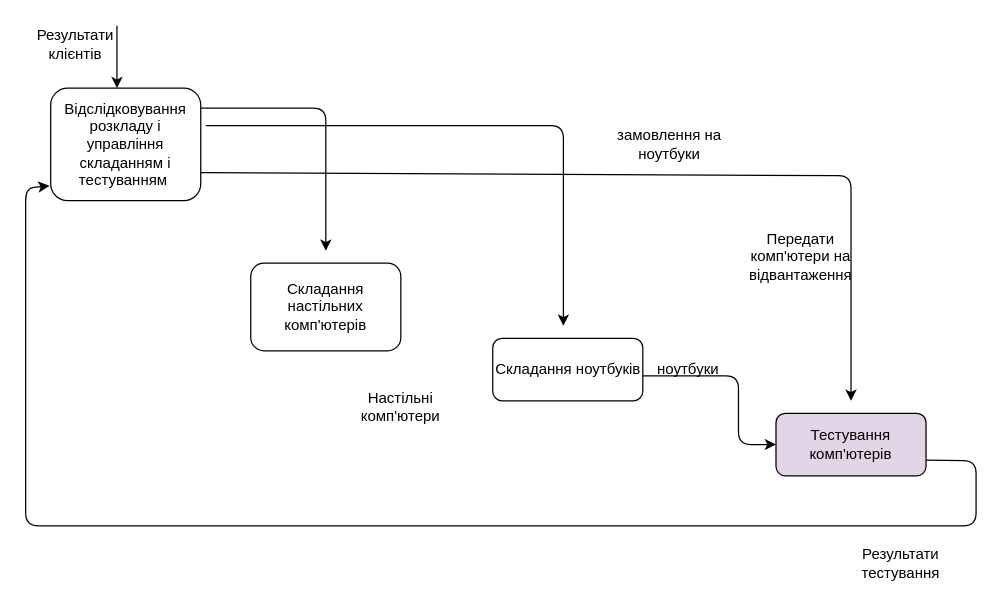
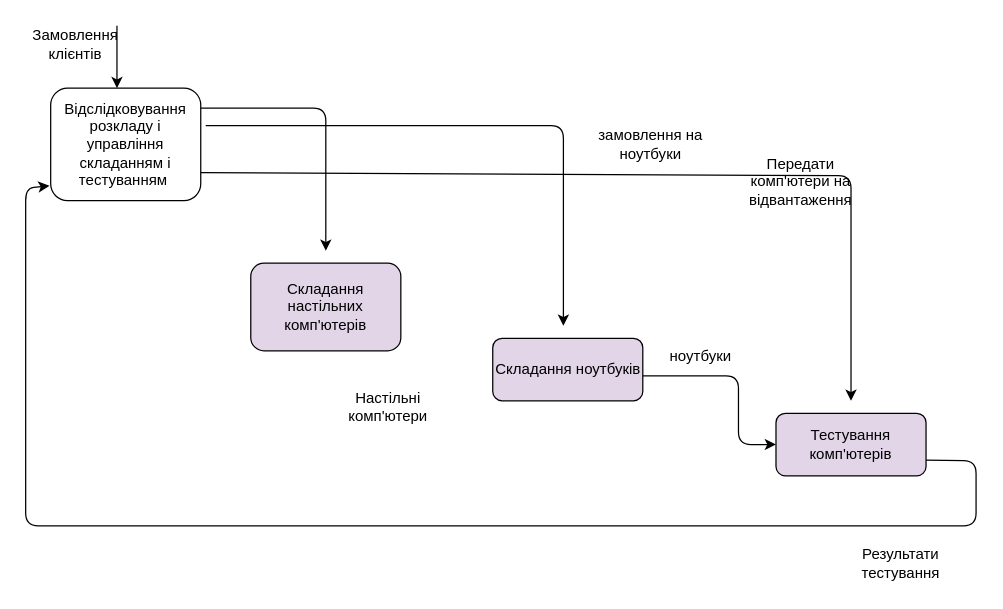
  <mxCell id="0" />
  <mxCell id="1" parent="0" />
  <mxCell id="2" value="Відслідковування розкладу і управління складанням і тестуванням&amp;nbsp;" style="whiteSpace=wrap;html=1;align=center;rounded=1;" vertex="1" parent="1"><mxGeometry x="40" y="70" width="120" height="90" as="geometry" /></mxCell>
- <mxCell id="3" value="Складання настільних комп'ютерів" style="whiteSpace=wrap;html=1;align=center;rounded=1;" vertex="1" parent="1"><mxGeometry x="200" y="210" width="120" height="70" as="geometry" /></mxCell>
- <mxCell id="4" value="Складання ноутбуків" style="whiteSpace=wrap;html=1;align=center;rounded=1;" vertex="1" parent="1"><mxGeometry x="393.5" y="270" width="120" height="50" as="geometry" /></mxCell>
+ <mxCell id="3" value="Складання настільних комп'ютерів" style="whiteSpace=wrap;html=1;align=center;rounded=1;fillColor=#e1d5e7;" vertex="1" parent="1"><mxGeometry x="200" y="210" width="120" height="70" as="geometry" /></mxCell>
+ <mxCell id="4" value="Складання ноутбуків" style="whiteSpace=wrap;html=1;align=center;rounded=1;fillColor=#e1d5e7;" vertex="1" parent="1"><mxGeometry x="393.5" y="270" width="120" height="50" as="geometry" /></mxCell>
  <mxCell id="5" value="Тестування комп'ютерів" style="whiteSpace=wrap;html=1;align=center;rounded=1;fillColor=#e1d5e7;" vertex="1" parent="1"><mxGeometry x="620" y="330" width="120" height="50" as="geometry" /></mxCell>
  <mxCell id="6" value="" style="endArrow=classic;html=1;rounded=1;exitX=1;exitY=0.178;exitDx=0;exitDy=0;exitPerimeter=0;" edge="1" parent="1" source="2"><mxGeometry width="50" height="50" relative="1" as="geometry"><mxPoint x="320" y="250" as="sourcePoint" /><mxPoint x="260" y="200" as="targetPoint" /><Array as="points"><mxPoint x="260" y="86" /></Array></mxGeometry></mxCell>
  <mxCell id="7" value="" style="endArrow=classic;html=1;rounded=1;exitX=1.033;exitY=0.333;exitDx=0;exitDy=0;exitPerimeter=0;" edge="1" parent="1" source="2"><mxGeometry width="50" height="50" relative="1" as="geometry"><mxPoint x="320" y="250" as="sourcePoint" /><mxPoint x="450" y="260" as="targetPoint" /><Array as="points"><mxPoint x="450" y="100" /></Array></mxGeometry></mxCell>
  <mxCell id="8" value="" style="endArrow=classic;html=1;rounded=1;exitX=1;exitY=0.75;exitDx=0;exitDy=0;" edge="1" parent="1" source="2"><mxGeometry width="50" height="50" relative="1" as="geometry"><mxPoint x="320" y="250" as="sourcePoint" /><mxPoint x="680" y="320" as="targetPoint" /><Array as="points"><mxPoint x="680" y="140" /></Array></mxGeometry></mxCell>
  <mxCell id="9" value="" style="endArrow=classic;html=1;rounded=1;entryX=0;entryY=0.5;entryDx=0;entryDy=0;" edge="1" parent="1" target="5"><mxGeometry width="50" height="50" relative="1" as="geometry"><mxPoint x="513.5" y="300" as="sourcePoint" /><mxPoint x="610" y="350" as="targetPoint" /><Array as="points"><mxPoint x="590" y="300" /><mxPoint x="590" y="355" /></Array></mxGeometry></mxCell>
  <mxCell id="10" value="" style="endArrow=classic;html=1;rounded=1;exitX=1;exitY=0.75;exitDx=0;exitDy=0;entryX=-0.008;entryY=0.867;entryDx=0;entryDy=0;entryPerimeter=0;" edge="1" parent="1" source="5" target="2"><mxGeometry width="50" height="50" relative="1" as="geometry"><mxPoint x="770" y="400" as="sourcePoint" /><mxPoint x="290" y="360" as="targetPoint" /><Array as="points"><mxPoint x="780" y="368" /><mxPoint x="780" y="420" /><mxPoint x="20" y="420" /><mxPoint x="20" y="200" /><mxPoint x="20" y="150" /></Array></mxGeometry></mxCell>
  <mxCell id="11" value="" style="endArrow=classic;html=1;rounded=1;" edge="1" parent="1"><mxGeometry width="50" height="50" relative="1" as="geometry"><mxPoint x="93" as="sourcePoint" y="20" /><mxPoint x="93" y="70" as="targetPoint" /><Array as="points"><mxPoint x="93" y="50" /></Array></mxGeometry></mxCell>
- <mxCell id="12" value="Результати клієнтів" style="text;html=1;align=center;verticalAlign=middle;whiteSpace=wrap;rounded=0;" vertex="1" parent="1"><mxGeometry x="30" width="60" height="30" as="geometry" y="20" /></mxCell>
+ <mxCell id="12" value="Замовлення клієнтів" style="text;html=1;align=center;verticalAlign=middle;whiteSpace=wrap;rounded=0;" vertex="1" parent="1"><mxGeometry x="30" width="60" height="30" as="geometry" y="20" /></mxCell>
  <mxCell id="13" value="Результати тестування" style="text;html=1;align=center;verticalAlign=middle;whiteSpace=wrap;rounded=0;" vertex="1" parent="1"><mxGeometry x="690" y="435" width="60" height="30" as="geometry" /></mxCell>
- <mxCell id="14" value="Настільні комп'ютери" style="text;html=1;align=center;verticalAlign=middle;whiteSpace=wrap;rounded=0;" vertex="1" parent="1"><mxGeometry x="290" y="310" width="60" height="30" as="geometry" /></mxCell>
- <mxCell id="15" value="ноутбуки" style="text;html=1;align=center;verticalAlign=middle;whiteSpace=wrap;rounded=0;" vertex="1" parent="1"><mxGeometry x="520" y="280" width="60" height="30" as="geometry" /></mxCell>
- <mxCell id="16" value="замовлення на ноутбуки" style="text;html=1;align=center;verticalAlign=middle;whiteSpace=wrap;rounded=0;" vertex="1" parent="1"><mxGeometry x="490" y="100" width="90" height="30" as="geometry" /></mxCell>
- <mxCell id="17" value="Передати комп'ютери на відвантаження" style="text;html=1;align=center;verticalAlign=middle;whiteSpace=wrap;rounded=0;" vertex="1" parent="1"><mxGeometry x="610" y="190" width="60" height="30" as="geometry" /></mxCell>
+ <mxCell id="14" value="Настільні комп'ютери" style="text;html=1;align=center;verticalAlign=middle;whiteSpace=wrap;rounded=0;" vertex="1" parent="1"><mxGeometry x="280" y="310" width="60" height="30" as="geometry" /></mxCell>
+ <mxCell id="15" value="ноутбуки" style="text;html=1;align=center;verticalAlign=middle;whiteSpace=wrap;rounded=0;" vertex="1" parent="1"><mxGeometry x="530" y="270" width="60" height="30" as="geometry" /></mxCell>
+ <mxCell id="16" value="замовлення на ноутбуки" style="text;html=1;align=center;verticalAlign=middle;whiteSpace=wrap;rounded=0;" vertex="1" parent="1"><mxGeometry x="475" y="100" width="90" height="30" as="geometry" /></mxCell>
+ <mxCell id="17" value="Передати комп'ютери на відвантаження" style="text;html=1;align=center;verticalAlign=middle;whiteSpace=wrap;rounded=0;" vertex="1" parent="1"><mxGeometry x="610" y="130" width="60" height="30" as="geometry" /></mxCell>
